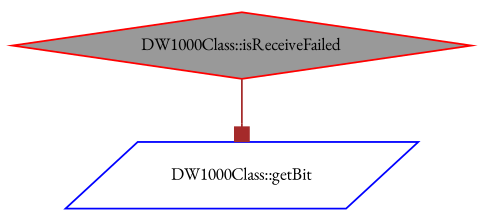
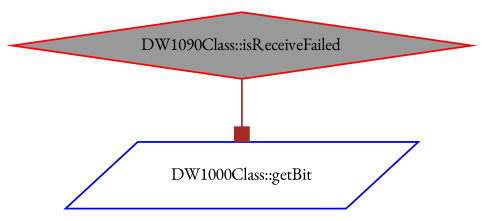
  digraph {
    rankdir=TB
    fontname="EB Garamond"
    node [fontname="EB Garamond" fontsize=10 style=filled]
-   n1 [color=red fillcolor=grey60 fontcolor=black height=0.2 label="DW1000Class::isReceiveFailed" shape=diamond width=0.4]
+   n1 [color=red fillcolor=grey60 fontcolor=black height=0.2 label="DW1090Class::isReceiveFailed" shape=diamond width=0.4]
    n2 [color=blue fillcolor=white height=0.2 label="DW1000Class::getBit" shape=parallelogram width=0.4]
    n1 -> n2 [color=brown fontname="EB Garamond" fontsize=10 labelfontname=Helvetica labelfontsize=10 style=solid arrowhead=box]
  }
